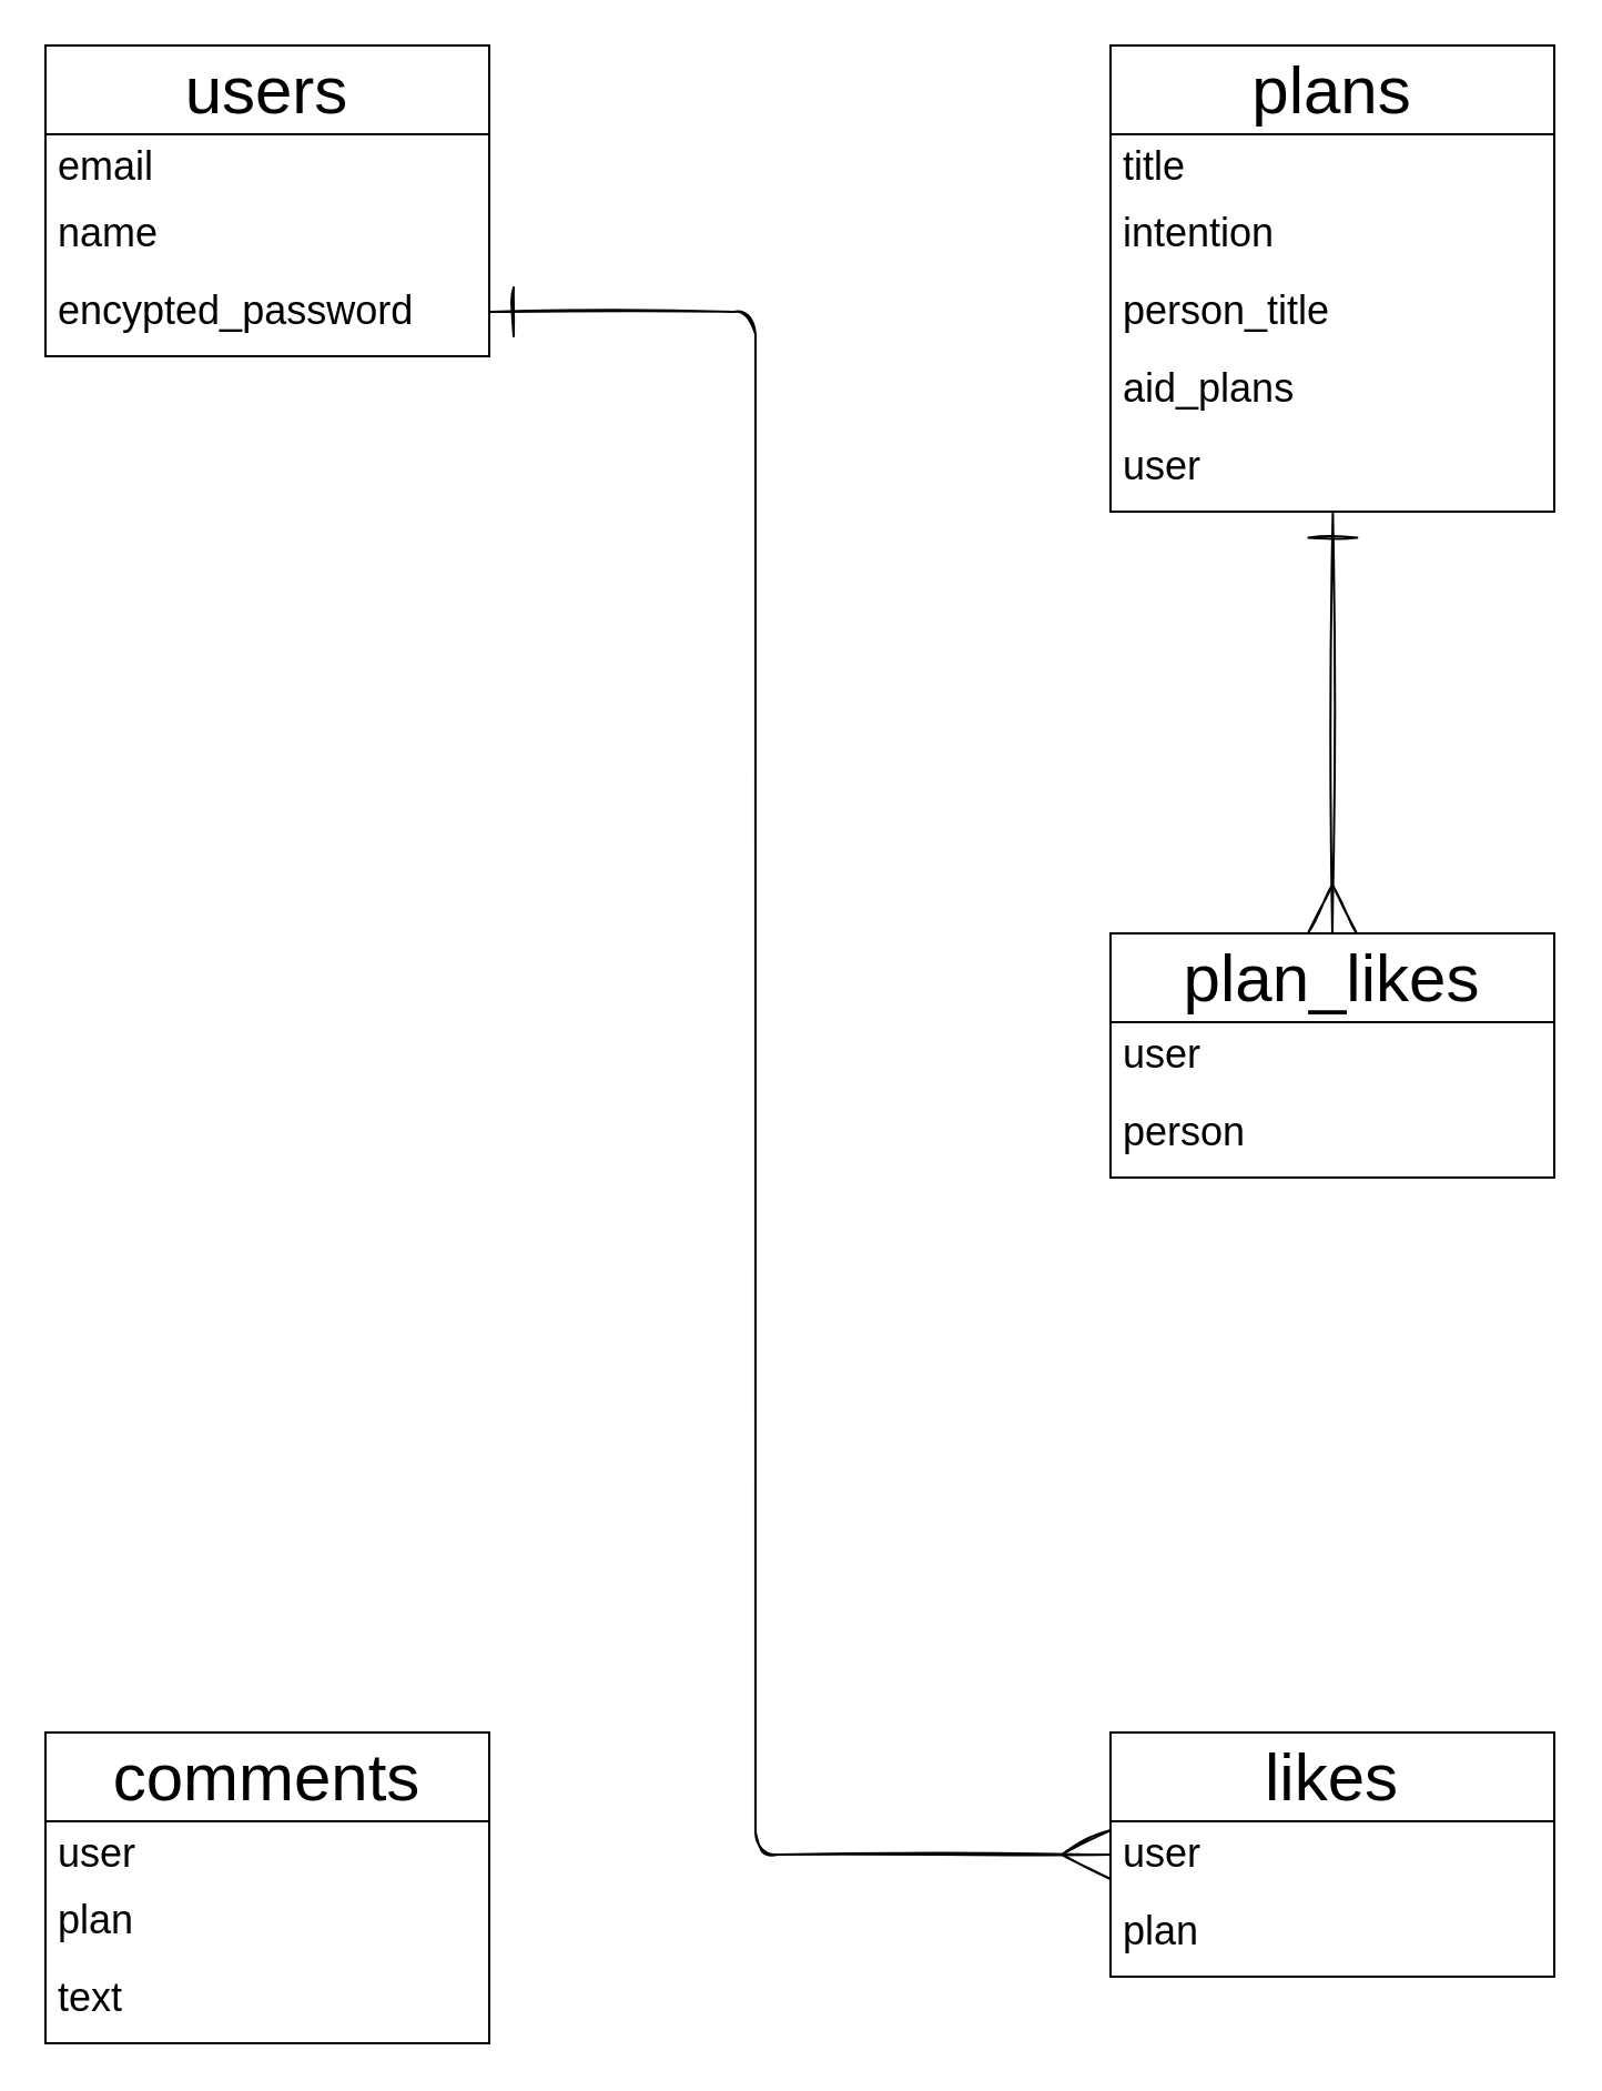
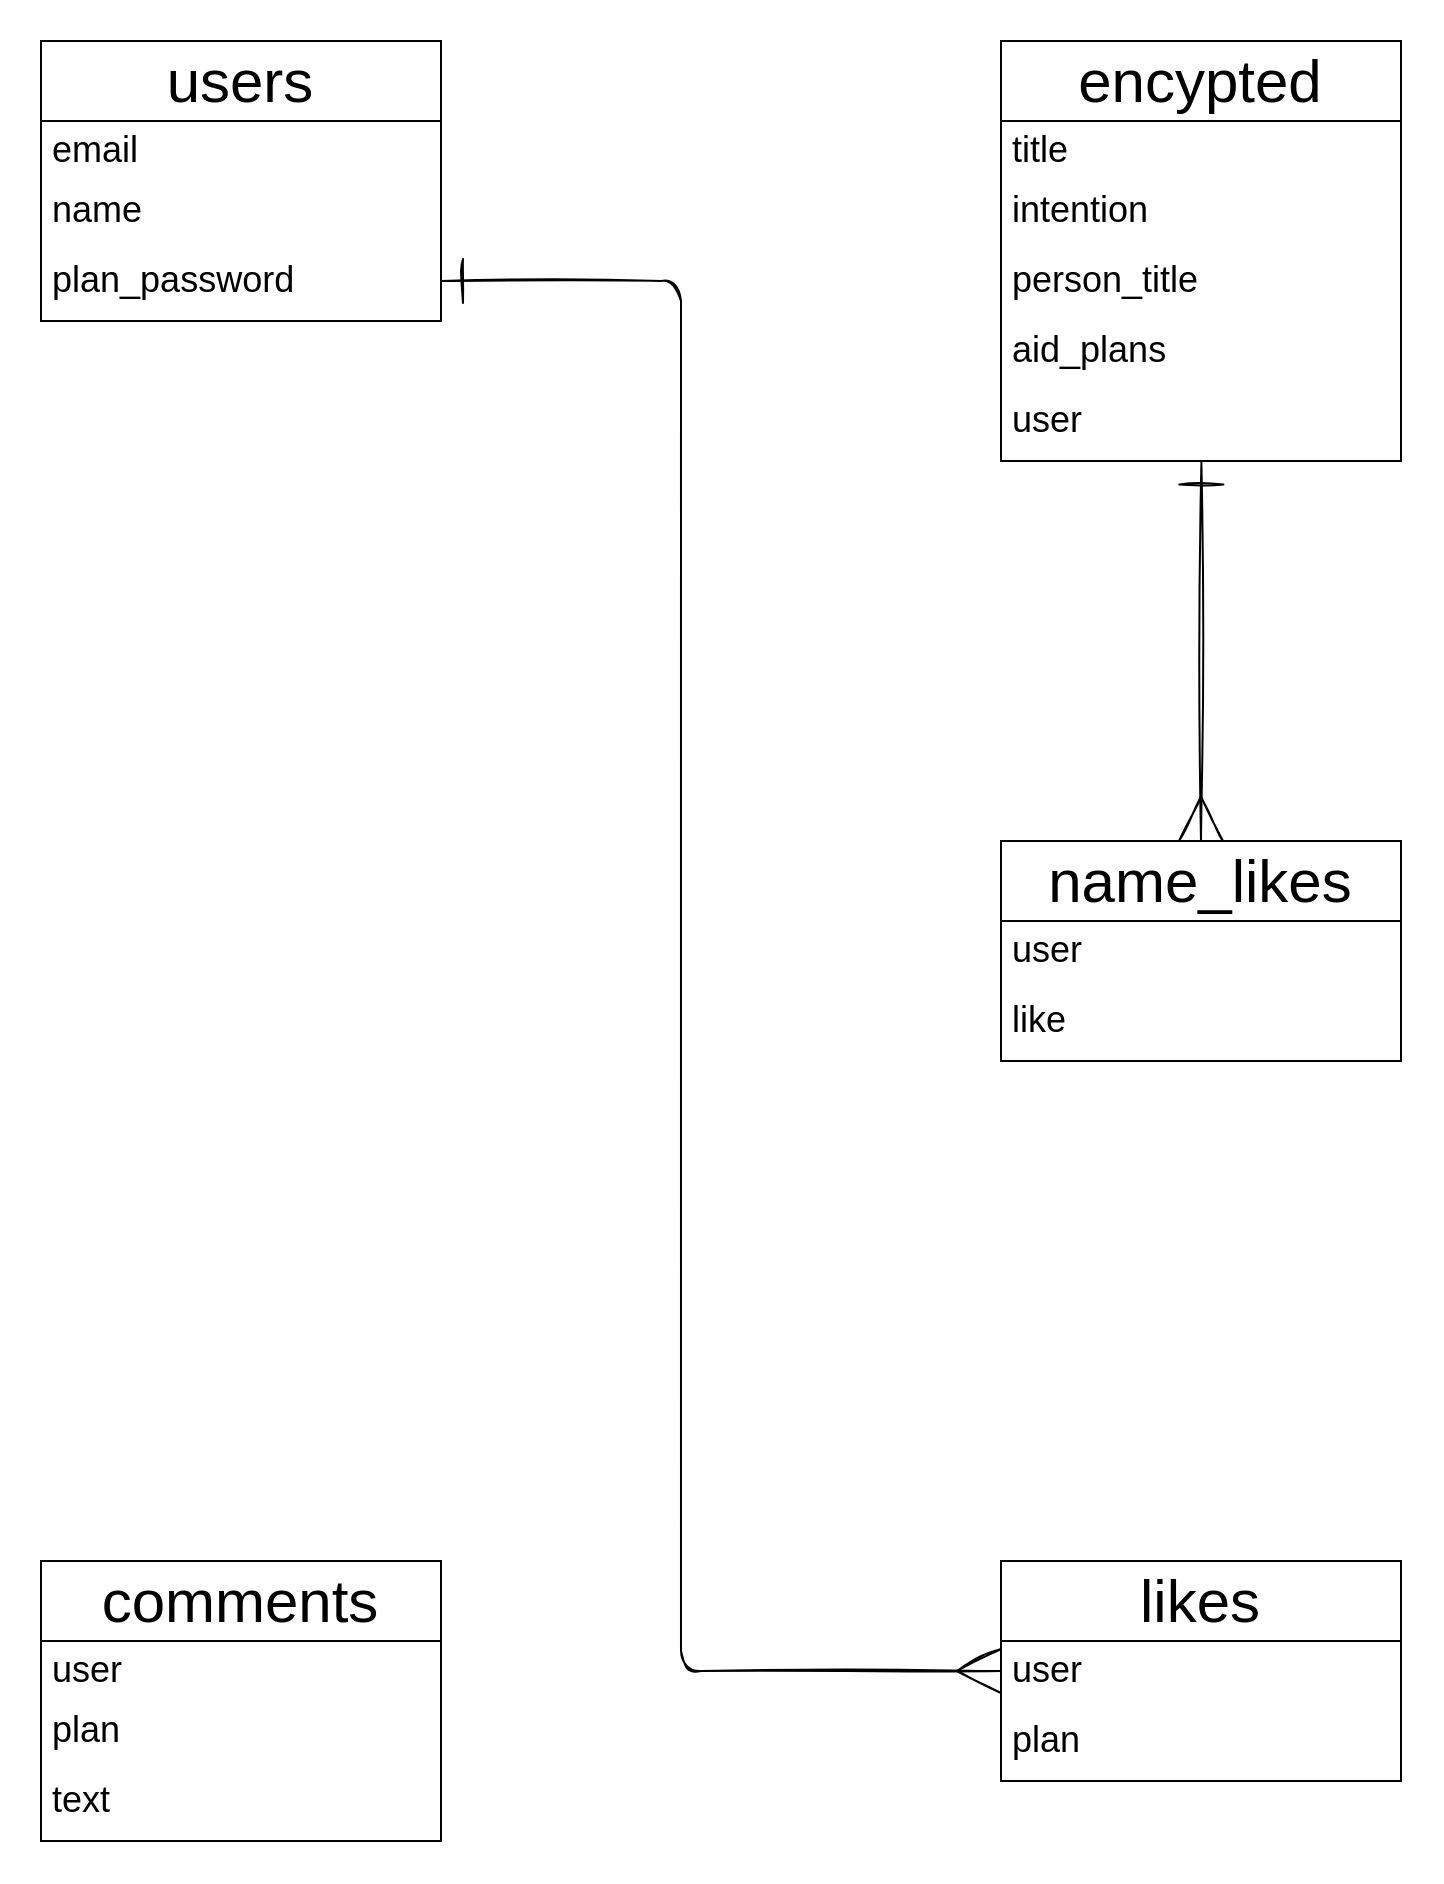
  <mxCell id="0" />
  <mxCell id="1" parent="0" />
  <mxCell id="2" value="users" style="swimlane;fontStyle=0;childLayout=stackLayout;horizontal=1;startSize=40;horizontalStack=0;resizeParent=1;resizeParentMax=0;resizeLast=0;collapsible=1;marginBottom=0;whiteSpace=wrap;html=1;fontSize=30;" parent="1" vertex="1"><mxGeometry x="20" y="20" width="200" height="140" as="geometry" /></mxCell>
  <mxCell id="3" value="email" style="text;strokeColor=none;fillColor=none;align=left;verticalAlign=middle;spacingLeft=4;spacingRight=4;overflow=hidden;points=[[0,0.5],[1,0.5]];portConstraint=eastwest;rotatable=0;whiteSpace=wrap;html=1;fontSize=18;" parent="2" vertex="1"><mxGeometry y="40" width="200" height="30" as="geometry" /></mxCell>
  <mxCell id="4" value="name" style="text;strokeColor=none;fillColor=none;align=left;verticalAlign=middle;spacingLeft=4;spacingRight=4;overflow=hidden;points=[[0,0.5],[1,0.5]];portConstraint=eastwest;rotatable=0;whiteSpace=wrap;html=1;fontSize=18;" parent="2" vertex="1"><mxGeometry y="70" width="200" height="30" as="geometry" /></mxCell>
- <mxCell id="5" value="encypted_password" style="text;strokeColor=none;fillColor=none;align=left;verticalAlign=middle;spacingLeft=4;spacingRight=4;overflow=hidden;points=[[0,0.5],[1,0.5]];portConstraint=eastwest;rotatable=0;whiteSpace=wrap;html=1;fontSize=18;" parent="2" vertex="1"><mxGeometry y="100" width="200" height="40" as="geometry" /></mxCell>
- <mxCell id="6" value="plans" style="swimlane;fontStyle=0;childLayout=stackLayout;horizontal=1;startSize=40;horizontalStack=0;resizeParent=1;resizeParentMax=0;resizeLast=0;collapsible=1;marginBottom=0;whiteSpace=wrap;html=1;fontSize=30;" parent="1" vertex="1"><mxGeometry x="500" y="20" width="200" height="210" as="geometry" /></mxCell>
+ <mxCell id="5" value="plan_password" style="text;strokeColor=none;fillColor=none;align=left;verticalAlign=middle;spacingLeft=4;spacingRight=4;overflow=hidden;points=[[0,0.5],[1,0.5]];portConstraint=eastwest;rotatable=0;whiteSpace=wrap;html=1;fontSize=18;" parent="2" vertex="1"><mxGeometry y="100" width="200" height="40" as="geometry" /></mxCell>
+ <mxCell id="6" value="encypted" style="swimlane;fontStyle=0;childLayout=stackLayout;horizontal=1;startSize=40;horizontalStack=0;resizeParent=1;resizeParentMax=0;resizeLast=0;collapsible=1;marginBottom=0;whiteSpace=wrap;html=1;fontSize=30;" parent="1" vertex="1"><mxGeometry x="500" y="20" width="200" height="210" as="geometry" /></mxCell>
  <mxCell id="7" value="title" style="text;strokeColor=none;fillColor=none;align=left;verticalAlign=middle;spacingLeft=4;spacingRight=4;overflow=hidden;points=[[0,0.5],[1,0.5]];portConstraint=eastwest;rotatable=0;whiteSpace=wrap;html=1;fontSize=18;" parent="6" vertex="1"><mxGeometry y="40" width="200" height="30" as="geometry" /></mxCell>
  <mxCell id="8" value="intention" style="text;strokeColor=none;fillColor=none;align=left;verticalAlign=middle;spacingLeft=4;spacingRight=4;overflow=hidden;points=[[0,0.5],[1,0.5]];portConstraint=eastwest;rotatable=0;whiteSpace=wrap;html=1;fontSize=18;" parent="6" vertex="1"><mxGeometry y="70" width="200" height="30" as="geometry" /></mxCell>
  <mxCell id="9" value="person_title" style="text;strokeColor=none;fillColor=none;align=left;verticalAlign=middle;spacingLeft=4;spacingRight=4;overflow=hidden;points=[[0,0.5],[1,0.5]];portConstraint=eastwest;rotatable=0;whiteSpace=wrap;html=1;fontSize=18;" parent="6" vertex="1"><mxGeometry y="100" width="200" height="40" as="geometry" /></mxCell>
  <mxCell id="10" value="aid_plans" style="text;strokeColor=none;fillColor=none;align=left;verticalAlign=middle;spacingLeft=4;spacingRight=4;overflow=hidden;points=[[0,0.5],[1,0.5]];portConstraint=eastwest;rotatable=0;whiteSpace=wrap;html=1;fontSize=18;" parent="6" vertex="1"><mxGeometry y="140" width="200" height="30" as="geometry" /></mxCell>
  <mxCell id="11" value="user" style="text;strokeColor=none;fillColor=none;align=left;verticalAlign=middle;spacingLeft=4;spacingRight=4;overflow=hidden;points=[[0,0.5],[1,0.5]];portConstraint=eastwest;rotatable=0;whiteSpace=wrap;html=1;fontSize=18;" vertex="1" parent="6"><mxGeometry y="170" width="200" height="40" as="geometry" /></mxCell>
  <mxCell id="12" style="edgeStyle=none;sketch=1;jumpSize=6;html=1;exitX=0.5;exitY=0;exitDx=0;exitDy=0;entryX=0.501;entryY=1.019;entryDx=0;entryDy=0;entryPerimeter=0;strokeWidth=1;startArrow=ERmany;startFill=0;endArrow=ERone;endFill=0;startSize=20;endSize=20;" edge="1" parent="1" source="13" target="11"><mxGeometry relative="1" as="geometry" /></mxCell>
- <mxCell id="13" value="plan_likes" style="swimlane;fontStyle=0;childLayout=stackLayout;horizontal=1;startSize=40;horizontalStack=0;resizeParent=1;resizeParentMax=0;resizeLast=0;collapsible=1;marginBottom=0;whiteSpace=wrap;html=1;fontSize=30;" vertex="1" parent="1"><mxGeometry x="500" y="420" width="200" height="110" as="geometry" /></mxCell>
+ <mxCell id="13" value="name_likes" style="swimlane;fontStyle=0;childLayout=stackLayout;horizontal=1;startSize=40;horizontalStack=0;resizeParent=1;resizeParentMax=0;resizeLast=0;collapsible=1;marginBottom=0;whiteSpace=wrap;html=1;fontSize=30;" vertex="1" parent="1"><mxGeometry x="500" y="420" width="200" height="110" as="geometry" /></mxCell>
  <mxCell id="14" value="user" style="text;strokeColor=none;fillColor=none;align=left;verticalAlign=middle;spacingLeft=4;spacingRight=4;overflow=hidden;points=[[0,0.5],[1,0.5]];portConstraint=eastwest;rotatable=0;whiteSpace=wrap;html=1;fontSize=18;" vertex="1" parent="13"><mxGeometry y="40" width="200" height="30" as="geometry" /></mxCell>
- <mxCell id="15" value="person" style="text;strokeColor=none;fillColor=none;align=left;verticalAlign=middle;spacingLeft=4;spacingRight=4;overflow=hidden;points=[[0,0.5],[1,0.5]];portConstraint=eastwest;rotatable=0;whiteSpace=wrap;html=1;fontSize=18;" vertex="1" parent="13"><mxGeometry y="70" width="200" height="40" as="geometry" /></mxCell>
+ <mxCell id="15" value="like" style="text;strokeColor=none;fillColor=none;align=left;verticalAlign=middle;spacingLeft=4;spacingRight=4;overflow=hidden;points=[[0,0.5],[1,0.5]];portConstraint=eastwest;rotatable=0;whiteSpace=wrap;html=1;fontSize=18;" vertex="1" parent="13"><mxGeometry y="70" width="200" height="40" as="geometry" /></mxCell>
  <mxCell id="16" value="comments" style="swimlane;fontStyle=0;childLayout=stackLayout;horizontal=1;startSize=40;horizontalStack=0;resizeParent=1;resizeParentMax=0;resizeLast=0;collapsible=1;marginBottom=0;whiteSpace=wrap;html=1;fontSize=30;" vertex="1" parent="1"><mxGeometry x="20" y="780" width="200" height="140" as="geometry" /></mxCell>
  <mxCell id="17" value="user" style="text;strokeColor=none;fillColor=none;align=left;verticalAlign=middle;spacingLeft=4;spacingRight=4;overflow=hidden;points=[[0,0.5],[1,0.5]];portConstraint=eastwest;rotatable=0;whiteSpace=wrap;html=1;fontSize=18;" vertex="1" parent="16"><mxGeometry y="40" width="200" height="30" as="geometry" /></mxCell>
  <mxCell id="18" value="plan" style="text;strokeColor=none;fillColor=none;align=left;verticalAlign=middle;spacingLeft=4;spacingRight=4;overflow=hidden;points=[[0,0.5],[1,0.5]];portConstraint=eastwest;rotatable=0;whiteSpace=wrap;html=1;fontSize=18;" vertex="1" parent="16"><mxGeometry y="70" width="200" height="30" as="geometry" /></mxCell>
  <mxCell id="19" value="text" style="text;strokeColor=none;fillColor=none;align=left;verticalAlign=middle;spacingLeft=4;spacingRight=4;overflow=hidden;points=[[0,0.5],[1,0.5]];portConstraint=eastwest;rotatable=0;whiteSpace=wrap;html=1;fontSize=18;" vertex="1" parent="16"><mxGeometry y="100" width="200" height="40" as="geometry" /></mxCell>
  <mxCell id="20" value="likes" style="swimlane;fontStyle=0;childLayout=stackLayout;horizontal=1;startSize=40;horizontalStack=0;resizeParent=1;resizeParentMax=0;resizeLast=0;collapsible=1;marginBottom=0;whiteSpace=wrap;html=1;fontSize=30;" vertex="1" parent="1"><mxGeometry x="500" y="780" width="200" height="110" as="geometry" /></mxCell>
  <mxCell id="21" value="user" style="text;strokeColor=none;fillColor=none;align=left;verticalAlign=middle;spacingLeft=4;spacingRight=4;overflow=hidden;points=[[0,0.5],[1,0.5]];portConstraint=eastwest;rotatable=0;whiteSpace=wrap;html=1;fontSize=18;" vertex="1" parent="20"><mxGeometry y="40" width="200" height="30" as="geometry" /></mxCell>
  <mxCell id="22" value="plan" style="text;strokeColor=none;fillColor=none;align=left;verticalAlign=middle;spacingLeft=4;spacingRight=4;overflow=hidden;points=[[0,0.5],[1,0.5]];portConstraint=eastwest;rotatable=0;whiteSpace=wrap;html=1;fontSize=18;" vertex="1" parent="20"><mxGeometry y="70" width="200" height="40" as="geometry" /></mxCell>
  <mxCell id="23" style="edgeStyle=none;sketch=1;jumpSize=6;html=1;exitX=0;exitY=0.5;exitDx=0;exitDy=0;strokeWidth=1;startArrow=ERmany;startFill=0;endArrow=ERone;endFill=0;startSize=20;endSize=20;" edge="1" parent="1" source="21" target="5"><mxGeometry relative="1" as="geometry"><Array as="points"><mxPoint x="340" y="835" /><mxPoint x="340" y="140" /></Array></mxGeometry></mxCell>
